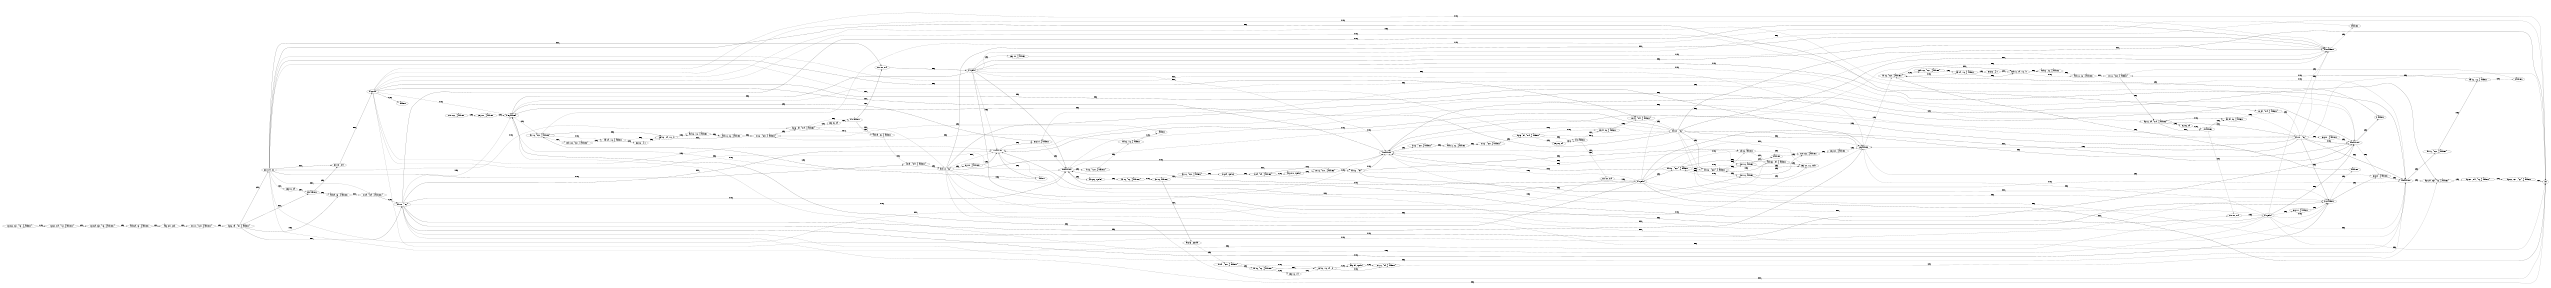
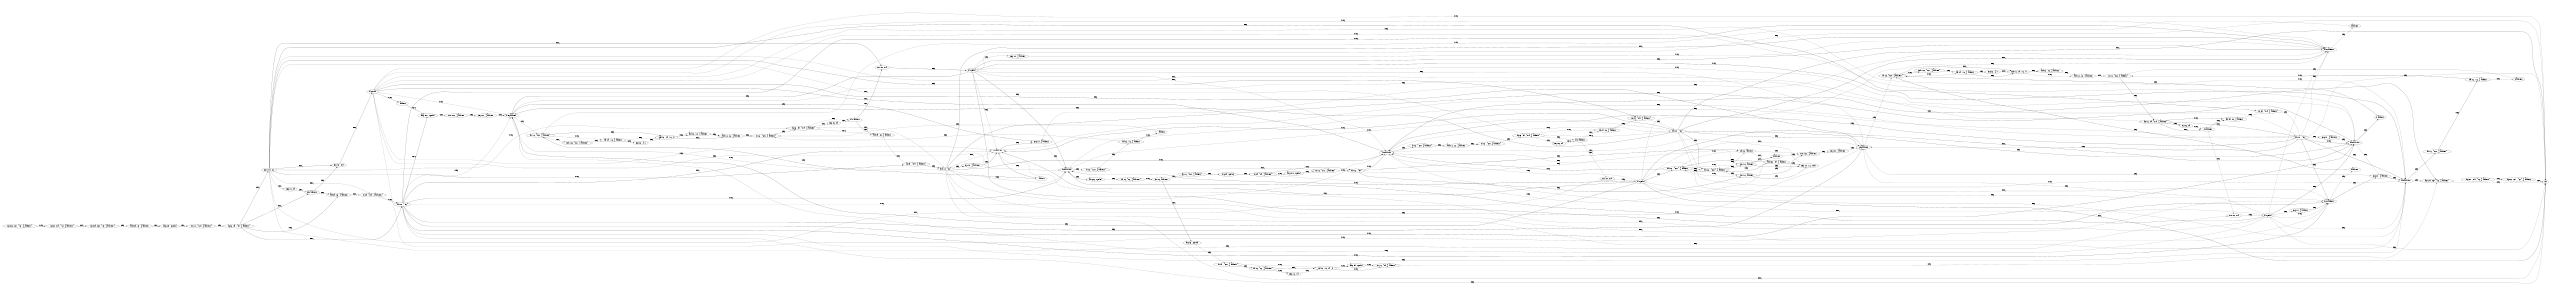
  digraph {
    rankdir=LR
    edge [arrowhead=tee color=gray40]
    n1 [label="stp x22 , x21 , [ sp , #- address ]!"]
    n2 [label="stp x20 , x19 , [ sp , # address ]"]
    n3 [label="stp x29 , x30 , [ sp , # address ]"]
    n4 [label="add x29 , sp , # address"]
-   n5 [label="adrp x20 , csel"]
+   n5 [label="adrp x20 , symbol"]
    n6 [label="str wzr , [ x20 , # address ]"]
    n7 [label="ldp x8 , x9 , [ x0 , # address ]"]
    n8 [label="mov x19 , x0"]
    n9 [label="b.hs address"]
    n10 [label="add x9 , x8 , # address"]
    n11 [label="ldrb w0 , [ x8 ]"]
    n12 [label="cmp x8 , x9"]
    n13 [label="mov x0 , x19"]
    n14 [label="str x9 , [ x19 , # address ]"]
    n15 [label="mov x0 , x19"]
    n16 [label="str x9 , [ x19 , # address ]"]
    n17 [label="ldp x8 , x9 , [ x19 , # address ]"]
    n18 [label="ldp x8 , x9 , [ x19 , # address ]"]
    n19 [label="mov x0 , x19"]
    n20 [label="mov x0 , x19"]
    n21 [label="str x9 , [ x19 , # address ]"]
    n22 [label="str x9 , [ x19 , # address ]"]
    n23 [label="ldp x8 , x9 , [ x19 , # address ]"]
    n24 [label="b.eq address"]
    n25 [label="b.ne address"]
    n26 [label="b.ne address"]
    n27 [label="b.ne address"]
    n28 [label="b.eq address"]
    n29 [label="b.ne address"]
    n30 [label=ret]
    n31 [label="b.ne address"]
    n32 [label="b.ne address"]
    n33 [label="b.ne address"]
+   n34 [label="adrp x21 , symbol"]
    n35 [label="bl symbol"]
    n36 [label="bl symbol"]
    n37 [label="ldrb w0 , [ x8 ]"]
    n38 [label="add x9 , x8 , # address"]
    n39 [label="cmp x8 , x9"]
    n40 [label="b.hs address"]
    n41 [label="cmp x8 , x9"]
    n42 [label="b.hs address"]
    n43 [label="add x9 , x8 , # address"]
    n44 [label="ldrb w0 , [ x8 ]"]
    n45 [label="bl symbol"]
    n46 [label="bl symbol"]
    n47 [label="ldrb w0 , [ x8 ]"]
    n48 [label="add x9 , x8 , # address"]
    n49 [label="cmp x8 , x9"]
    n50 [label="b.hs address"]
    n51 [label="b address"]
    n52 [label="ldr w8 , [ x20 , # address ]"]
    n53 [label="cmp w0 , # address"]
    n54 [label="adrp x8 , symbol"]
    n55 [label="ldr w8 , [ x20 , # address ]"]
    n56 [label="b address"]
    n57 [label="b address"]
    n58 [label="ldr w8 , [ x20 , # address ]"]
    n59 [label="cmp w0 , # address"]
    n60 [label="ldp x29 , x30 , [ sp , # address ]"]
    n61 [label="ldr w8 , [ x20 , # address ]"]
    n62 [label="b address"]
    n63 [label="b address"]
    n64 [label="ldr w8 , [ x20 , # address ]"]
    n65 [label="mov w22 , # address"]
    n66 [label="cmp w0 , # address"]
    n67 [label="strb w22 , [ x21 , # address ]"]
    n68 [label="add w9 , w8 , # address"]
    n69 [label="csel w8 , w9 , w8 , lt"]
    n70 [label="cmp w8 , # 0"]
    n71 [label="and w8 , w8 , # address"]
    n72 [label="add w8 , w8 , # address"]
    n73 [label="str w8 , [ x20 , # address ]"]
    n74 [label="ldr w8 , [ x8 , # address ]"]
    n75 [label="add w8 , w8 , # address"]
    n76 [label="cbz w8 , address"]
    n77 [label="b address"]
    n78 [label="cmp w0 , # address"]
    n79 [label="cmp w0 , # address"]
    n80 [label="adrp x8 , symbol"]
    n81 [label="ldr w8 , [ x20 , # address ]"]
    n82 [label="ldr w9 , [ x20 , # address ]"]
    n83 [label="adrp x9 , symbol"]
    n84 [label="str w8 , [ x10 , # address ]"]
    n85 [label="ldr w8 , [ x8 , # address ]"]
    n86 [label="csel w8 , w8 , w9 , lt"]
    n87 [label="ldr x9 , [ x9 , # address ]"]
    n88 [label="ldrb w8 , [ x9 ]"]
    n89 [label="cmp w8 , w9"]
    n90 [label="adrp x9 , symbol"]
    n91 [label="str w8 , [ x9 , # address ]"]
    n92 [label="ldp x20 , x19 , [ sp , # address ]"]
    n93 [label="ldp x22 , x21 , [ sp ] , # address"]
    n94 [label="adrp x10 , symbol"]
    n95 [label="add x22 , x9 , # address"]
    n96 [label="cbz w8 , address"]
    n97 [label="cbnz w8 , address"]
    n98 [label="cbnz w8 , address"]
    n99 [label="cmp w0 , w8 , uxtb"]
    n100 [label="ldrb w8 , [ x22 ] , # address"]
    n101 [label="ldrb w8 , [ x22 ] , # address"]
    n102 [label="mov w22 , # address"]
    n103 [label="b address"]
    n104 [label="cmp w0 , # address"]
    n105 [label="strb w22 , [ x21 , # address ]"]
    n106 [label="add w9 , w8 , # address"]
    n107 [label="csel w8 , w9 , w8 , lt"]
    n108 [label="cmp w8 , # 0"]
    n109 [label="and w8 , w8 , # address"]
    n110 [label="add w8 , w8 , # address"]
    n111 [label="str w8 , [ x20 , # address ]"]
    n112 [label="add w8 , w8 , # address"]
    n113 [label="b address"]
    n114 [label="add w8 , w8 , # address"]
    n115 [label="str w8 , [ x20 , # address ]"]
    n116 [label="cmp w0 , # address"]
    n117 [label="cmp w0 , # address"]
    n1 -> n2 [arrowhead=diamond color=black label=CFG]
    n2 -> n3 [color=black label=CFG]
    n3 -> n4 [label=CFG]
    n4 -> n5 [arrowhead=diamond color=black label=CFG]
    n5 -> n6 [color=black label=CFG]
    n6 -> n7 [arrowhead=diamond label=CFG]
    n7 -> n8 [color=black label=CFG]
    n7 -> n9 [arrowhead=diamond color=black label=DFG]
    n7 -> n10 [color=black label=DFG]
    n7 -> n11 [arrowhead=diamond color=black label=DFG]
    n8 -> n12 [arrowhead=diamond label=CFG]
    n8 -> n13 [arrowhead=diamond color=black label=DFG]
    n8 -> n14 [label=DFG]
    n8 -> n15 [arrowhead=diamond color=black label=DFG]
    n8 -> n16 [arrowhead=diamond color=black label=DFG]
    n8 -> n17 [arrowhead=diamond label=DFG]
    n8 -> n18 [label=DFG]
    n8 -> n19 [label=DFG]
    n8 -> n20 [arrowhead=diamond label=DFG]
    n8 -> n21 [color=black label=DFG]
    n8 -> n22 [arrowhead=diamond color=black label=DFG]
    n8 -> n23 [label=DFG]
    n9 -> n10 [color=black label=CFG]
    n9 -> n13 [arrowhead=diamond color=black label=CFG]
    n10 -> n14 [label=DFG]
    n11 -> n24 [arrowhead=diamond label=DFG]
    n11 -> n25 [arrowhead=diamond color=black label=DFG]
    n11 -> n26 [arrowhead=diamond color=black label=DFG]
    n11 -> n27 [color=black label=DFG]
    n11 -> n28 [color=black label=DFG]
    n11 -> n29 [arrowhead=diamond label=DFG]
    n11 -> n30 [arrowhead=diamond label=DFG]
    n11 -> n31 [arrowhead=diamond color=black label=DFG]
    n11 -> n32 [color=black label=DFG]
    n11 -> n33 [label=DFG]
+   n11 -> n34 [color=black label=CFG]
    n12 -> n9 [label=CFG]
    n13 -> n35 [color=black label=DFG]
    n14 -> n11 [arrowhead=diamond color=black label=CFG]
    n15 -> n36 [arrowhead=diamond color=black label=DFG]
    n16 -> n37 [arrowhead=diamond color=black label=CFG]
    n17 -> n37 [label=DFG]
    n17 -> n38 [arrowhead=diamond label=DFG]
    n17 -> n39 [label=CFG]
    n17 -> n40 [arrowhead=diamond label=DFG]
    n18 -> n41 [label=CFG]
    n18 -> n42 [arrowhead=diamond label=DFG]
    n18 -> n43 [arrowhead=diamond label=DFG]
    n18 -> n44 [label=DFG]
    n19 -> n45 [arrowhead=diamond label=DFG]
    n20 -> n46 [label=DFG]
    n21 -> n47 [label=CFG]
    n22 -> n44 [arrowhead=diamond label=CFG]
    n23 -> n47 [color=black label=DFG]
    n23 -> n48 [arrowhead=diamond color=black label=DFG]
    n23 -> n49 [arrowhead=diamond color=black label=CFG]
    n23 -> n50 [arrowhead=diamond color=black label=DFG]
    n24 -> n52 [arrowhead=diamond label=CFG]
    n24 -> n53 [color=black label=CFG]
    n25 -> n54 [color=black label=CFG]
    n25 -> n55 [color=black label=CFG]
    n26 -> n53 [label=CFG]
    n26 -> n56 [arrowhead=diamond label=CFG]
    n27 -> n53 [arrowhead=diamond color=black label=CFG]
    n27 -> n57 [color=black label=CFG]
    n28 -> n58 [arrowhead=diamond label=CFG]
    n28 -> n59 [label=CFG]
    n29 -> n60 [label=CFG]
    n29 -> n61 [color=black label=CFG]
    n31 -> n59 [color=black label=CFG]
    n31 -> n62 [arrowhead=diamond label=CFG]
    n32 -> n59 [label=CFG]
    n32 -> n63 [arrowhead=diamond color=black label=CFG]
    n33 -> n60 [color=black label=CFG]
    n33 -> n64 [color=black label=CFG]
+   n34 -> n65 [arrowhead=diamond label=CFG]
    n35 -> n24 [label=DFG]
    n35 -> n25 [arrowhead=diamond label=DFG]
    n35 -> n26 [label=DFG]
    n35 -> n27 [arrowhead=diamond label=DFG]
    n35 -> n28 [color=black label=DFG]
    n35 -> n29 [arrowhead=diamond label=DFG]
    n35 -> n30 [arrowhead=diamond label=DFG]
    n35 -> n31 [label=DFG]
    n35 -> n32 [label=DFG]
    n35 -> n33 [color=black label=DFG]
    n35 -> n51 [arrowhead=diamond color=black label=CFG]
    n36 -> n24 [color=black label=DFG]
    n36 -> n25 [color=black label=DFG]
    n36 -> n26 [color=black label=DFG]
    n36 -> n27 [label=DFG]
    n36 -> n28 [label=DFG]
    n36 -> n29 [color=black label=DFG]
    n36 -> n30 [label=DFG]
    n36 -> n31 [color=black label=DFG]
    n36 -> n32 [arrowhead=diamond label=DFG]
    n36 -> n33 [arrowhead=diamond label=DFG]
    n36 -> n78 [label=CFG]
    n37 -> n24 [label=DFG]
    n37 -> n25 [label=DFG]
    n37 -> n26 [arrowhead=diamond color=black label=DFG]
    n37 -> n27 [label=DFG]
    n37 -> n28 [label=DFG]
    n37 -> n29 [arrowhead=diamond label=DFG]
    n37 -> n30 [label=DFG]
    n37 -> n31 [arrowhead=diamond label=DFG]
    n37 -> n32 [color=black label=DFG]
    n37 -> n33 [arrowhead=diamond color=black label=DFG]
    n37 -> n79 [arrowhead=diamond color=black label=CFG]
    n38 -> n16 [label=DFG]
    n39 -> n40 [arrowhead=diamond label=CFG]
    n40 -> n15 [arrowhead=diamond color=black label=CFG]
    n40 -> n38 [color=black label=CFG]
    n41 -> n42 [arrowhead=diamond label=CFG]
    n42 -> n19 [label=CFG]
    n42 -> n43 [arrowhead=diamond label=CFG]
    n43 -> n22 [color=black label=DFG]
    n44 -> n24 [color=black label=DFG]
    n44 -> n25 [arrowhead=diamond label=DFG]
    n44 -> n26 [arrowhead=diamond color=black label=DFG]
    n44 -> n27 [color=black label=DFG]
    n44 -> n28 [arrowhead=diamond color=black label=DFG]
    n44 -> n29 [label=DFG]
    n44 -> n30 [color=black label=DFG]
    n44 -> n31 [arrowhead=diamond label=DFG]
    n44 -> n32 [color=black label=DFG]
    n44 -> n33 [arrowhead=diamond label=DFG]
    n44 -> n101 [arrowhead=diamond color=black label=CFG]
    n45 -> n24 [arrowhead=diamond color=black label=DFG]
    n45 -> n25 [arrowhead=diamond color=black label=DFG]
    n45 -> n26 [label=DFG]
    n45 -> n27 [color=black label=DFG]
    n45 -> n28 [label=DFG]
    n45 -> n29 [arrowhead=diamond label=DFG]
    n45 -> n30 [color=black label=DFG]
    n45 -> n31 [label=DFG]
    n45 -> n32 [arrowhead=diamond color=black label=DFG]
    n45 -> n33 [label=DFG]
    n45 -> n100 [color=black label=CFG]
    n46 -> n24 [arrowhead=diamond label=DFG]
    n46 -> n25 [arrowhead=diamond color=black label=DFG]
    n46 -> n26 [arrowhead=diamond label=DFG]
    n46 -> n27 [arrowhead=diamond label=DFG]
    n46 -> n28 [label=DFG]
    n46 -> n29 [label=DFG]
    n46 -> n30 [arrowhead=diamond label=DFG]
    n46 -> n31 [label=DFG]
    n46 -> n32 [arrowhead=diamond color=black label=DFG]
    n46 -> n33 [label=DFG]
    n46 -> n116 [arrowhead=diamond label=CFG]
    n47 -> n24 [label=DFG]
    n47 -> n25 [label=DFG]
    n47 -> n26 [arrowhead=diamond label=DFG]
    n47 -> n27 [arrowhead=diamond label=DFG]
    n47 -> n28 [color=black label=DFG]
    n47 -> n29 [arrowhead=diamond color=black label=DFG]
    n47 -> n30 [label=DFG]
    n47 -> n31 [color=black label=DFG]
    n47 -> n32 [arrowhead=diamond color=black label=DFG]
    n47 -> n33 [arrowhead=diamond color=black label=DFG]
    n47 -> n117 [color=black label=CFG]
    n48 -> n21 [label=DFG]
    n49 -> n50 [arrowhead=diamond label=CFG]
    n50 -> n20 [arrowhead=diamond label=CFG]
    n50 -> n48 [arrowhead=diamond color=black label=CFG]
+   n51 -> n34 [color=black label=CFG]
    n52 -> n67 [arrowhead=diamond label=CFG]
    n52 -> n68 [arrowhead=diamond label=DFG]
    n52 -> n69 [arrowhead=diamond color=black label=DFG]
    n53 -> n25 [label=CFG]
    n54 -> n74 [color=black label=CFG]
    n55 -> n75 [arrowhead=diamond label=DFG]
    n56 -> n52 [label=CFG]
    n57 -> n52 [arrowhead=diamond color=black label=CFG]
    n58 -> n105 [arrowhead=diamond color=black label=CFG]
    n58 -> n106 [label=DFG]
    n58 -> n107 [arrowhead=diamond color=black label=DFG]
    n59 -> n29 [color=black label=CFG]
-   n60 -> n92 [label=CFG]
+   n60 -> n30 [label=CFG]
    n61 -> n112 [color=black label=DFG]
    n62 -> n58 [color=black label=CFG]
    n63 -> n58 [arrowhead=diamond color=black label=CFG]
    n64 -> n114 [color=black label=DFG]
    n65 -> n66 [color=black label=CFG]
    n66 -> n24 [arrowhead=diamond color=black label=CFG]
    n67 -> n68 [arrowhead=diamond label=CFG]
    n68 -> n69 [label=DFG]
    n68 -> n70 [color=black label=CFG]
    n69 -> n71 [arrowhead=diamond color=black label=DFG]
    n69 -> n72 [color=black label=DFG]
    n70 -> n69 [arrowhead=diamond label=CFG]
    n71 -> n72 [arrowhead=diamond color=black label=DFG]
    n72 -> n73 [arrowhead=diamond color=black label=DFG]
    n73 -> n17 [arrowhead=diamond color=black label=CFG]
    n74 -> n76 [arrowhead=diamond color=black label=DFG]
    n75 -> n73 [arrowhead=diamond label=DFG]
    n75 -> n77 [arrowhead=diamond color=black label=CFG]
    n76 -> n80 [color=black label=CFG]
    n76 -> n81 [label=CFG]
    n77 -> n73 [label=CFG]
    n78 -> n26 [arrowhead=diamond label=CFG]
    n79 -> n27 [arrowhead=diamond color=black label=CFG]
    n80 -> n82 [arrowhead=diamond label=CFG]
    n81 -> n83 [color=black label=CFG]
    n81 -> n84 [label=DFG]
    n82 -> n85 [color=black label=CFG]
    n82 -> n86 [arrowhead=diamond label=DFG]
    n83 -> n87 [color=black label=CFG]
    n84 -> n88 [color=black label=CFG]
    n85 -> n86 [arrowhead=diamond color=black label=DFG]
    n85 -> n89 [arrowhead=diamond color=black label=CFG]
    n86 -> n90 [arrowhead=diamond color=black label=CFG]
    n86 -> n91 [color=black label=DFG]
    n87 -> n88 [arrowhead=diamond color=black label=DFG]
    n87 -> n94 [arrowhead=diamond label=CFG]
    n87 -> n95 [label=DFG]
    n88 -> n33 [color=black label=DFG]
    n88 -> n96 [arrowhead=diamond color=black label=DFG]
    n88 -> n97 [arrowhead=diamond color=black label=DFG]
    n88 -> n98 [arrowhead=diamond label=DFG]
    n89 -> n86 [label=CFG]
    n90 -> n91 [color=black label=CFG]
    n91 -> n60 [arrowhead=diamond label=CFG]
    n92 -> n93 [arrowhead=diamond color=black label=CFG]
    n93 -> n30 [arrowhead=diamond label=CFG]
    n94 -> n84 [color=black label=CFG]
    n95 -> n99 [color=black label=CFG]
    n95 -> n100 [color=black label=DFG]
    n95 -> n101 [arrowhead=diamond color=black label=DFG]
    n96 -> n95 [arrowhead=diamond label=CFG]
    n96 -> n102 [label=CFG]
    n97 -> n99 [color=black label=CFG]
    n97 -> n102 [arrowhead=diamond color=black label=CFG]
    n98 -> n99 [arrowhead=diamond color=black label=CFG]
    n98 -> n103 [arrowhead=diamond color=black label=CFG]
    n99 -> n33 [label=CFG]
    n100 -> n33 [arrowhead=diamond color=black label=DFG]
    n100 -> n96 [label=DFG]
    n100 -> n97 [label=DFG]
    n100 -> n98 [label=DFG]
    n100 -> n101 [arrowhead=diamond label=DFG]
    n101 -> n33 [label=DFG]
    n101 -> n96 [arrowhead=diamond label=DFG]
    n101 -> n97 [arrowhead=diamond label=DFG]
    n101 -> n98 [color=black label=DFG]
    n101 -> n100 [color=black label=DFG]
    n102 -> n104 [arrowhead=diamond label=CFG]
    n103 -> n102 [label=CFG]
    n104 -> n28 [label=CFG]
    n105 -> n106 [arrowhead=diamond label=CFG]
    n106 -> n107 [arrowhead=diamond color=black label=DFG]
    n106 -> n108 [label=CFG]
    n107 -> n109 [arrowhead=diamond color=black label=DFG]
    n107 -> n110 [arrowhead=diamond label=DFG]
    n108 -> n107 [label=CFG]
    n109 -> n110 [label=DFG]
    n110 -> n111 [label=DFG]
    n111 -> n23 [arrowhead=diamond color=black label=CFG]
    n112 -> n111 [color=black label=DFG]
    n112 -> n113 [arrowhead=diamond label=CFG]
    n113 -> n111 [arrowhead=diamond label=CFG]
    n114 -> n115 [arrowhead=diamond color=black label=DFG]
    n115 -> n18 [arrowhead=diamond label=CFG]
    n116 -> n31 [color=black label=CFG]
    n117 -> n32 [arrowhead=diamond label=CFG]
  }
